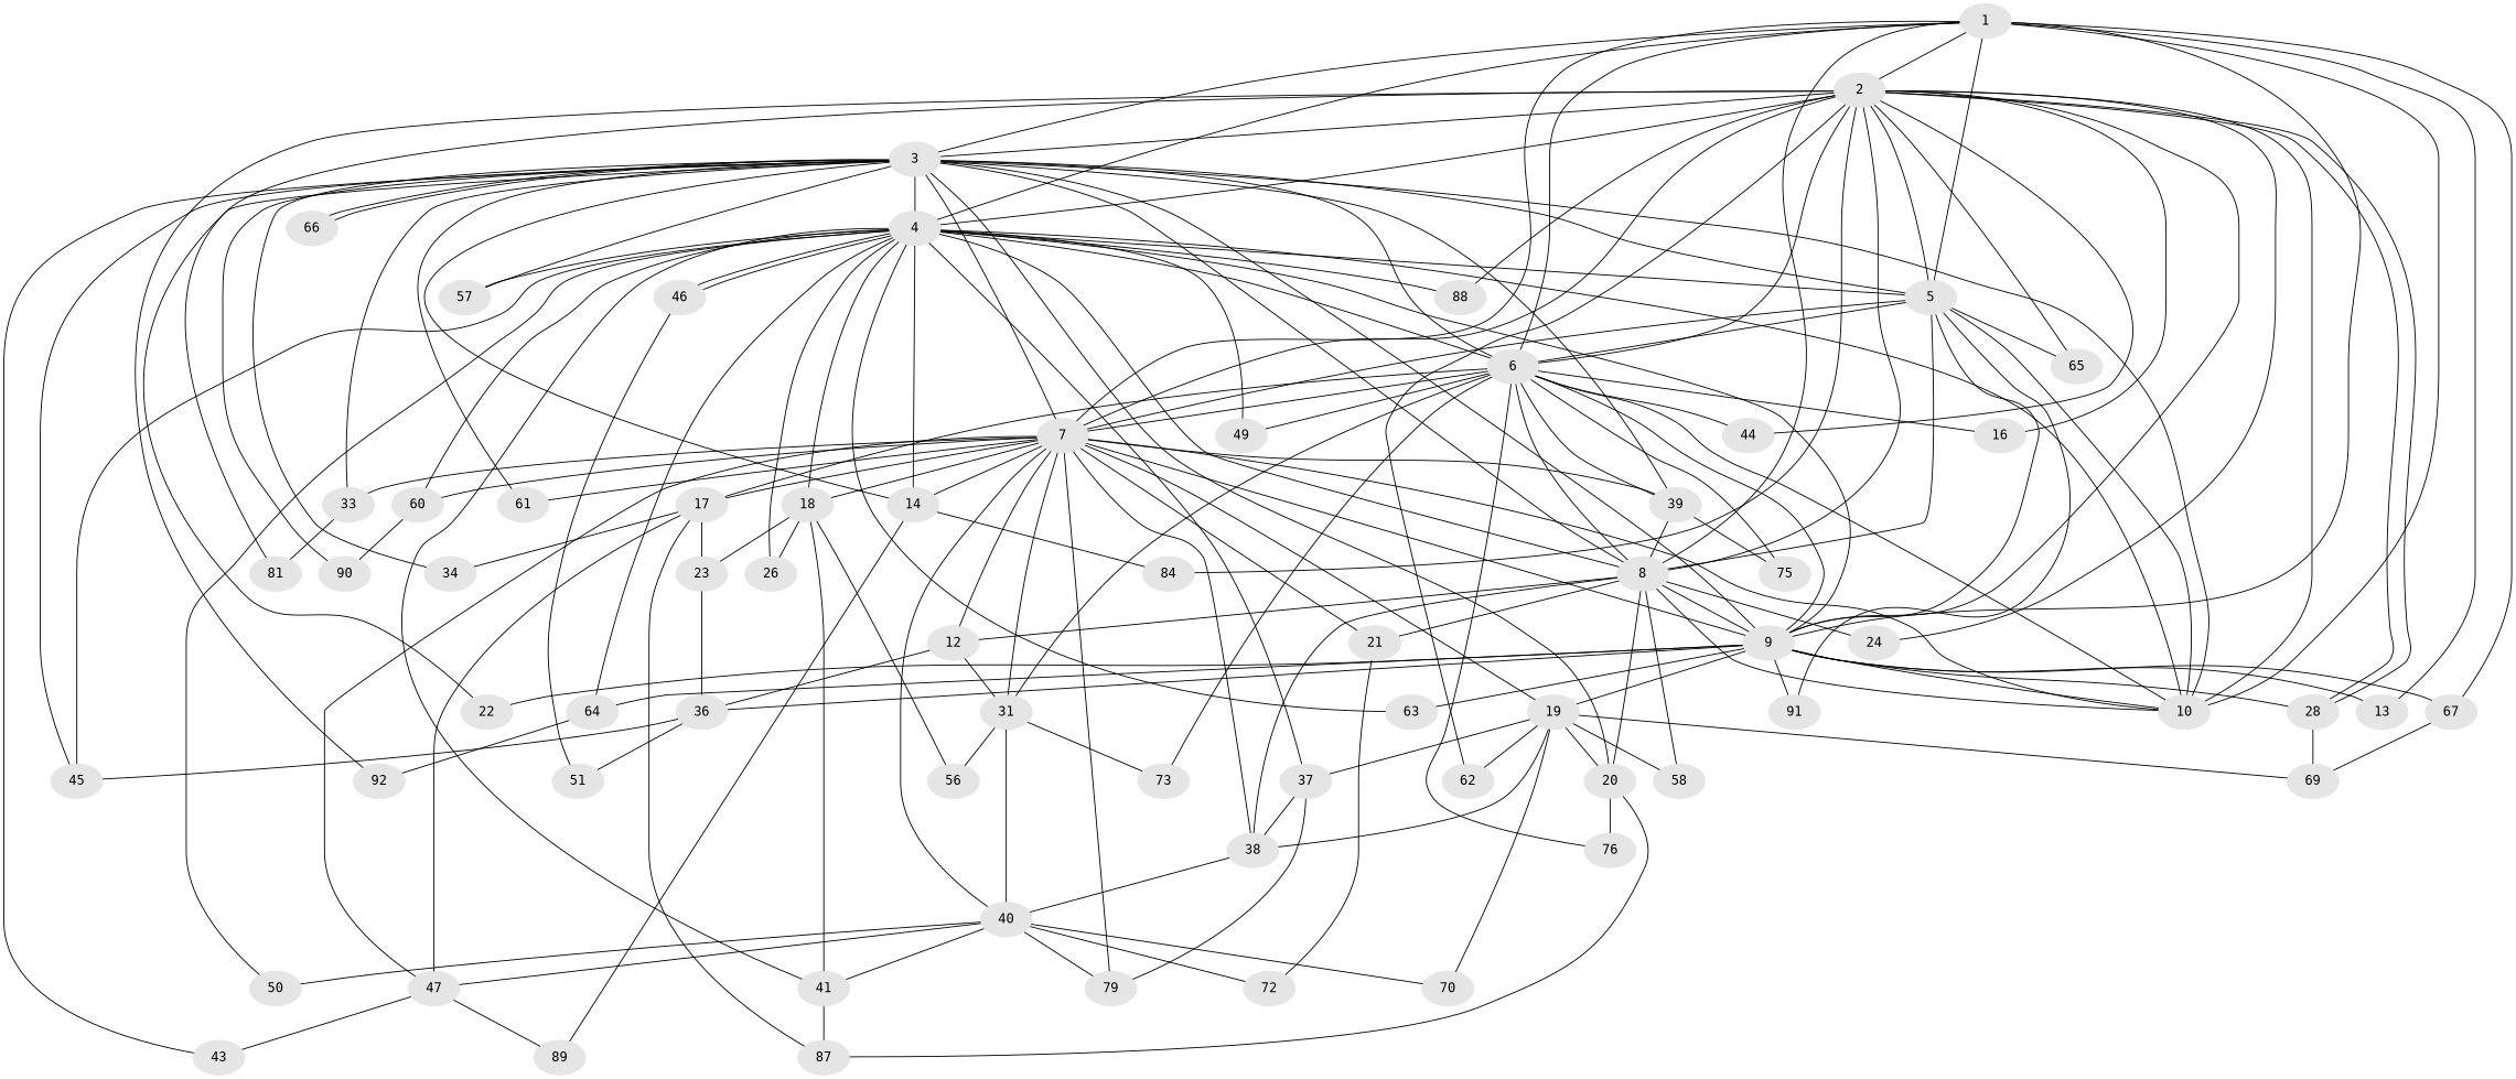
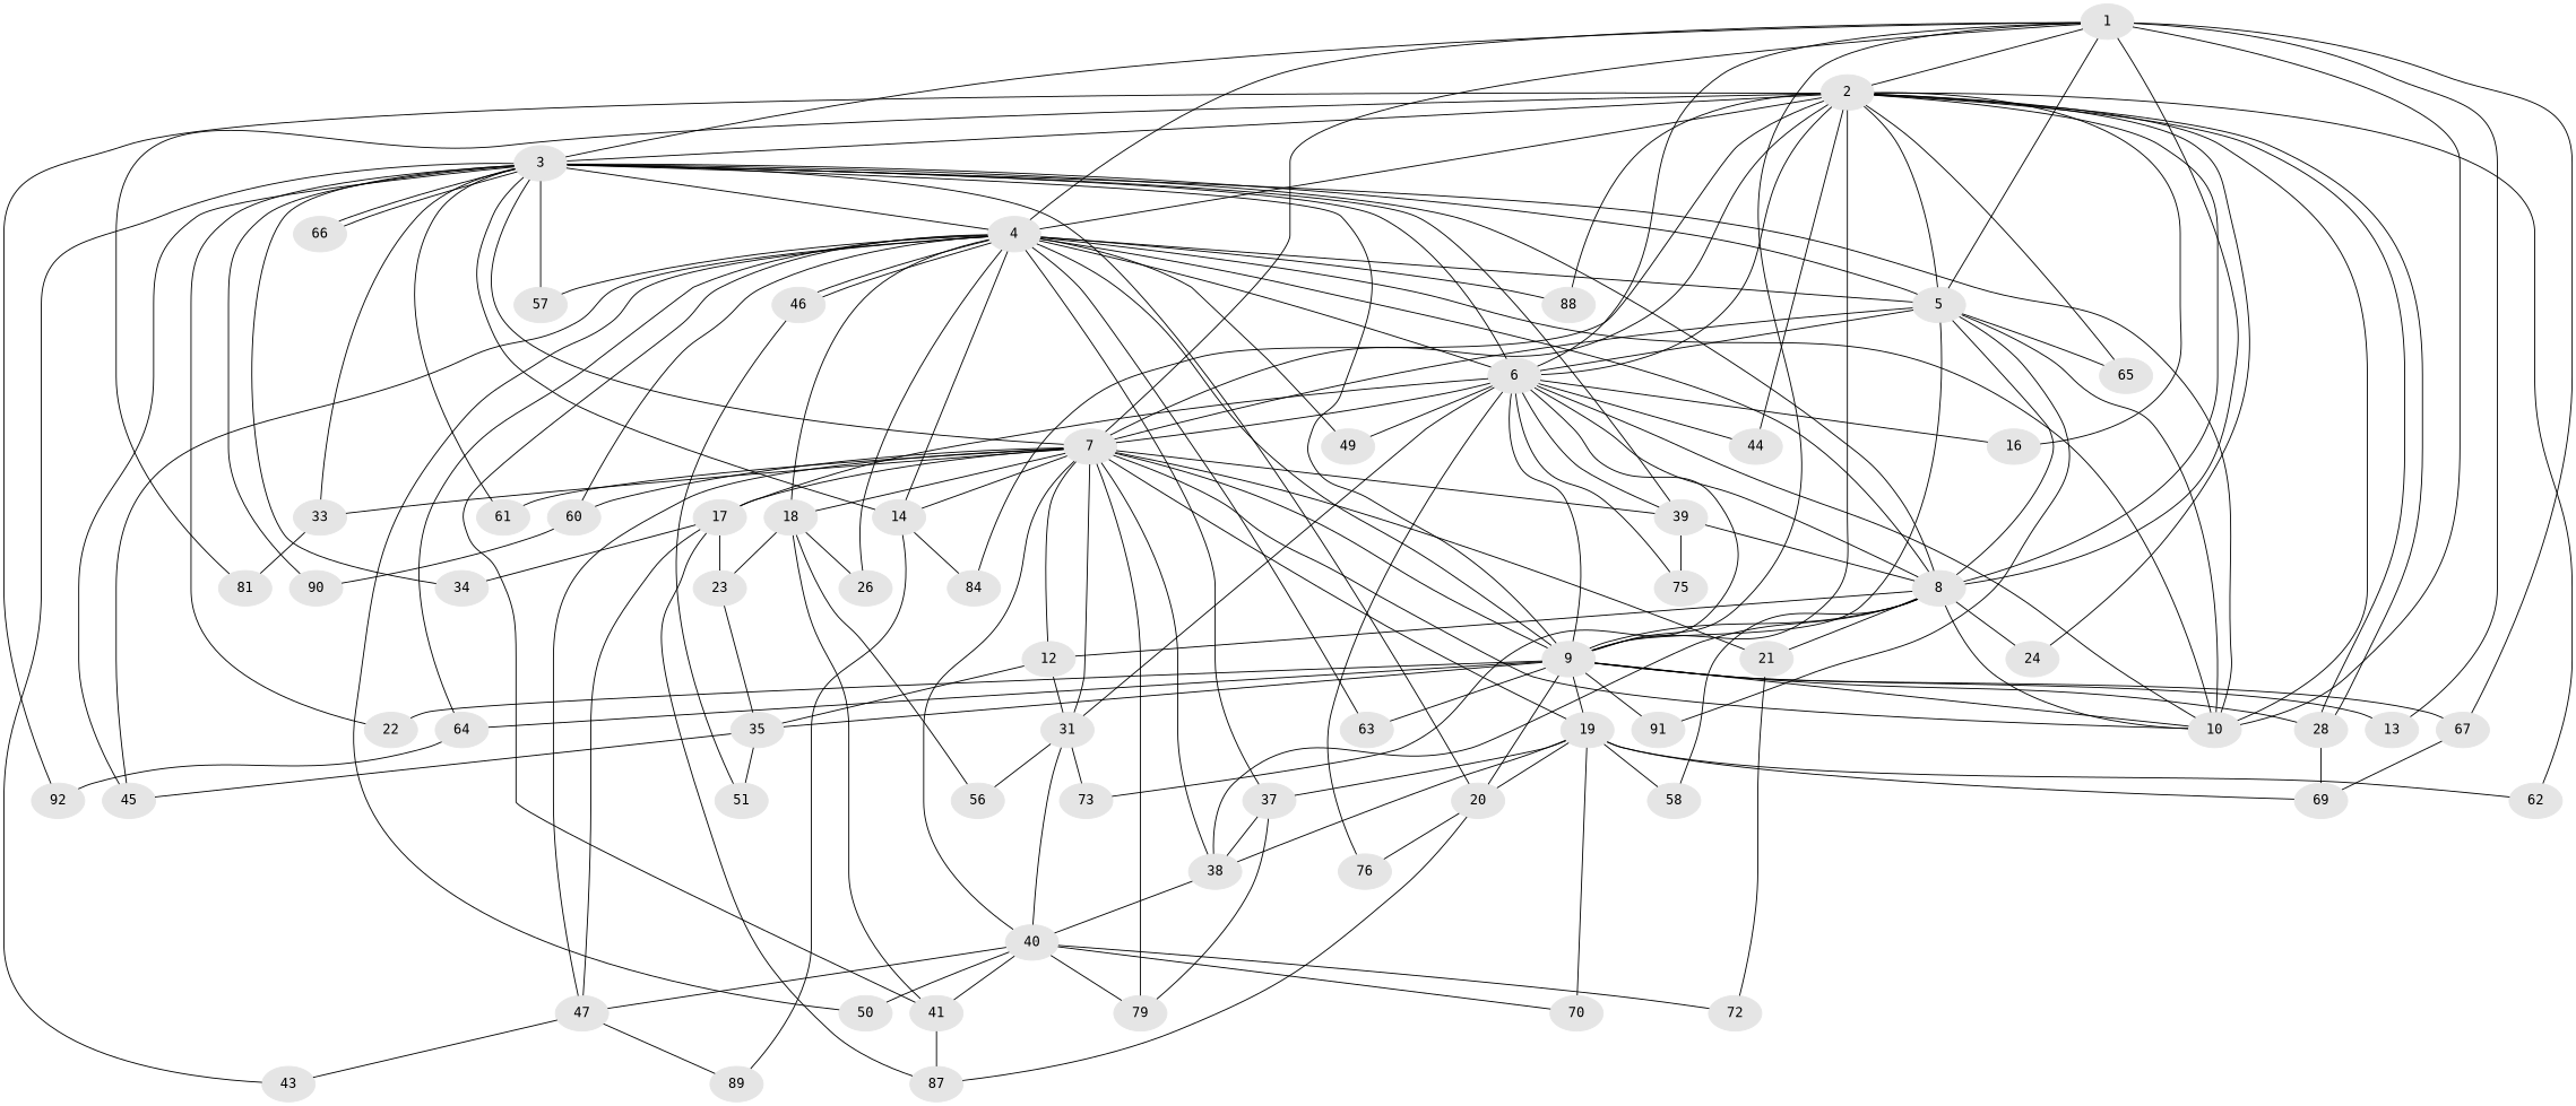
  graph {
    fontname="DejaVu Sans Mono"
    node [color=gray90 fontname="DejaVu Sans Mono" style=filled]
    edge [fontname="DejaVu Sans Mono"]
    1 [super="+80"]
    2 [super="+15"]
    3 [super="+36"]
    4 [super="+86"]
    5 [super="+27"]
    6 [super="+43"]
    7 [super="+30"]
    8 [super="+11"]
    9 [super="+59"]
    10
    13
    67
    16
    24
    28 [super="+78"]
    44
    62
    65
    81
    84
    88
    92
    14 [super="+29"]
    20 [super="+25"]
    22
    33
    34
    39 [super="+54"]
    45 [super="+71"]
    n30 [label=43]
    57
    61
    66
    90
    18 [super="+74"]
    26
    37 [super="+68"]
    41
    46
    49
    50
    60
    63
    64 [super="+77"]
    91
    17
    31
    73
    75
    76
    12 [super="+32"]
    19 [super="+83"]
    21
    38 [super="+55"]
    40 [super="+85"]
    47 [super="+52"]
    79 [super="+82"]
    58
-   35 [super="+42" label=36]
+   35 [super="+42"]
    69
    89
    87 [super="+94"]
    23
    56
    51
    70
    72
    1 -- 2
    1 -- 3
    1 -- 4
    1 -- 5
    1 -- 6
    1 -- 7
    1 -- 8
    1 -- 9
    1 -- 10 [weight=2]
    1 -- 13
    1 -- 67
    2 -- 3
    2 -- 4
    2 -- 5
    2 -- 6 [weight=2]
    2 -- 7 [weight=2]
    2 -- 8
    2 -- 9
    2 -- 10
    2 -- 16
    2 -- 24
    2 -- 28
    2 -- 28
    2 -- 44
    2 -- 62
    2 -- 65
    2 -- 81
    2 -- 84
    2 -- 88
    2 -- 92
    3 -- 4
    3 -- 5
    3 -- 6 [weight=2]
    3 -- 7
    3 -- 8
    3 -- 9
    3 -- 10
    3 -- 14
    3 -- 20
    3 -- 22
    3 -- 33
    3 -- 34
    3 -- 39
    3 -- 45
    3 -- n30
    3 -- 57
    3 -- 61
    3 -- 66
    3 -- 66
    3 -- 90
    4 -- 5 [weight=2]
    4 -- 6 [weight=2]
    4 -- 8
    4 -- 9
    4 -- 10
    4 -- 88
    4 -- 14
    4 -- 45
    4 -- 57
    4 -- 18
    4 -- 26
    4 -- 37
    4 -- 41
    4 -- 46
    4 -- 46
    4 -- 49
    4 -- 50
    4 -- 60
    4 -- 63
    4 -- 64 [weight=2]
    5 -- 6
    5 -- 7
    5 -- 8 [weight=2]
    5 -- 9
    5 -- 10
    5 -- 65
    5 -- 91
    6 -- 7
    6 -- 8
    6 -- 9
    6 -- 10
    6 -- 16
    6 -- 44
    6 -- 39
    6 -- 49
    6 -- 17
    6 -- 31
    6 -- 73
    6 -- 75
    6 -- 76
    7 -- 9
    7 -- 10
    7 -- 14
    7 -- 33
    7 -- 39
    7 -- 61
    7 -- 18
    7 -- 60
    7 -- 17
    7 -- 31
    7 -- 12
    7 -- 19
    7 -- 21
    7 -- 38
    7 -- 40
    7 -- 47
    7 -- 79
    8 -- 9
    8 -- 10
    8 -- 24
-   8 -- 20
+   9 -- 20
    8 -- 12
    8 -- 21
    8 -- 38
    8 -- 58
    9 -- 10
    9 -- 13
    9 -- 67
    9 -- 28
    9 -- 22
    9 -- 63
    9 -- 64
    9 -- 91
    9 -- 19
    9 -- 35
    67 -- 69
    28 -- 69
    14 -- 84
    14 -- 89
    20 -- 76
    20 -- 87
    33 -- 81
    39 -- 8 [weight=2]
    39 -- 75
    18 -- 26
    18 -- 41
    18 -- 23
    18 -- 56
    37 -- 38
    37 -- 79
    41 -- 87
    46 -- 51
    60 -- 90
    64 -- 92
    17 -- 34
    17 -- 47
    17 -- 87
    17 -- 23
    31 -- 73
    31 -- 40
    31 -- 56
    12 -- 31
    12 -- 35
    19 -- 62
    19 -- 20 [weight=2]
    19 -- 37
    19 -- 38
    19 -- 58
    19 -- 69
    19 -- 70
    21 -- 72
    38 -- 40
    40 -- 41
    40 -- 50
    40 -- 47
    40 -- 79
    40 -- 70
    40 -- 72
    47 -- n30
    47 -- 89
    35 -- 45
    35 -- 51
    23 -- 35
  }
